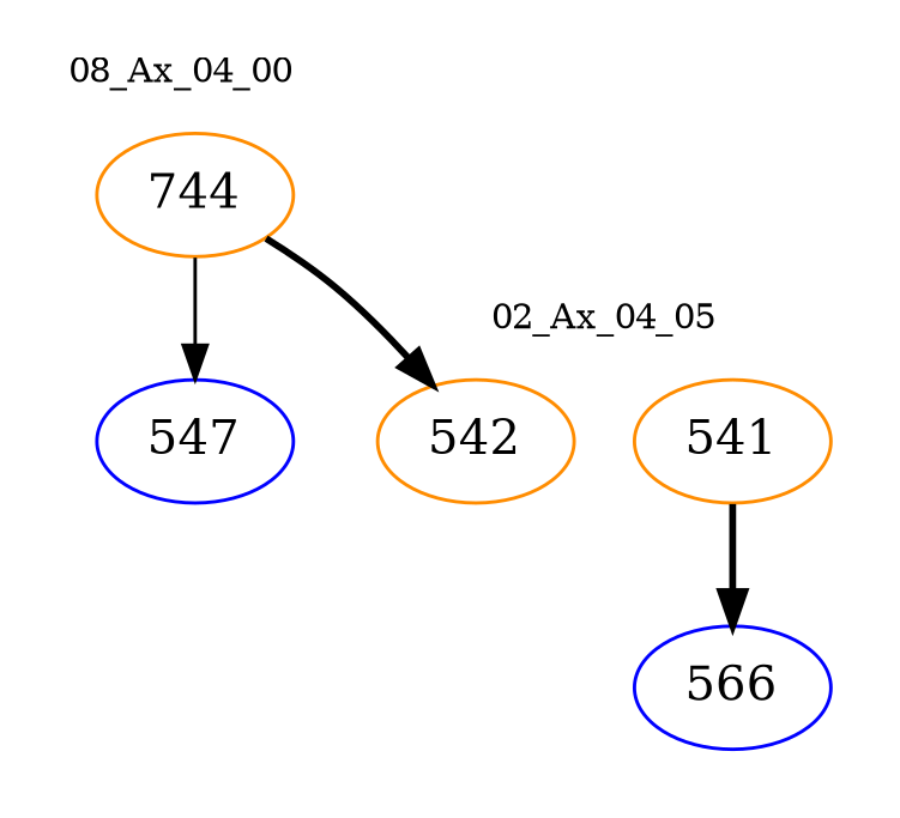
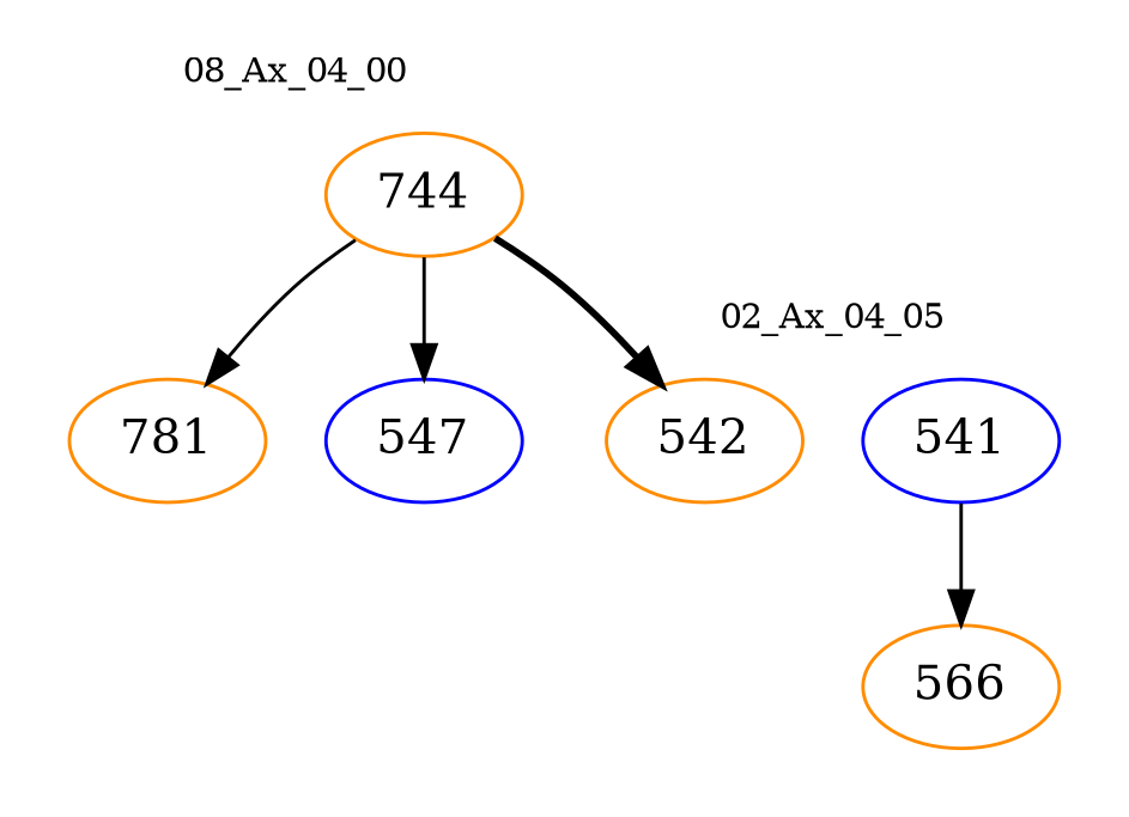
  digraph {
    node [color=blue]
    edge [color=black style=bold]
-   n1 [color=darkorange label=541]
+   n1 [label=541]
    n2 [color=darkorange label=542]
-   n3 [label=566]
+   n3 [color=darkorange label=566]
    n4 [color=darkorange label=744]
+   n5 [color=darkorange label=781]
    n6 [label=547]
    subgraph cluster_1 {
      color=white
      fontsize=10
      label="02_Ax_04_05"
      n1
      n2
      n3
    }
    subgraph cluster_2 {
      color=white
      fontsize=10
      label="08_Ax_04_00"
      n4
+     n5
      n6
    }
-   n1 -> n3
+   n1 -> n3 [style=solid]
    n4 -> n2
+   n4 -> n5 [style=solid]
    n4 -> n6 [style=solid]
  }
